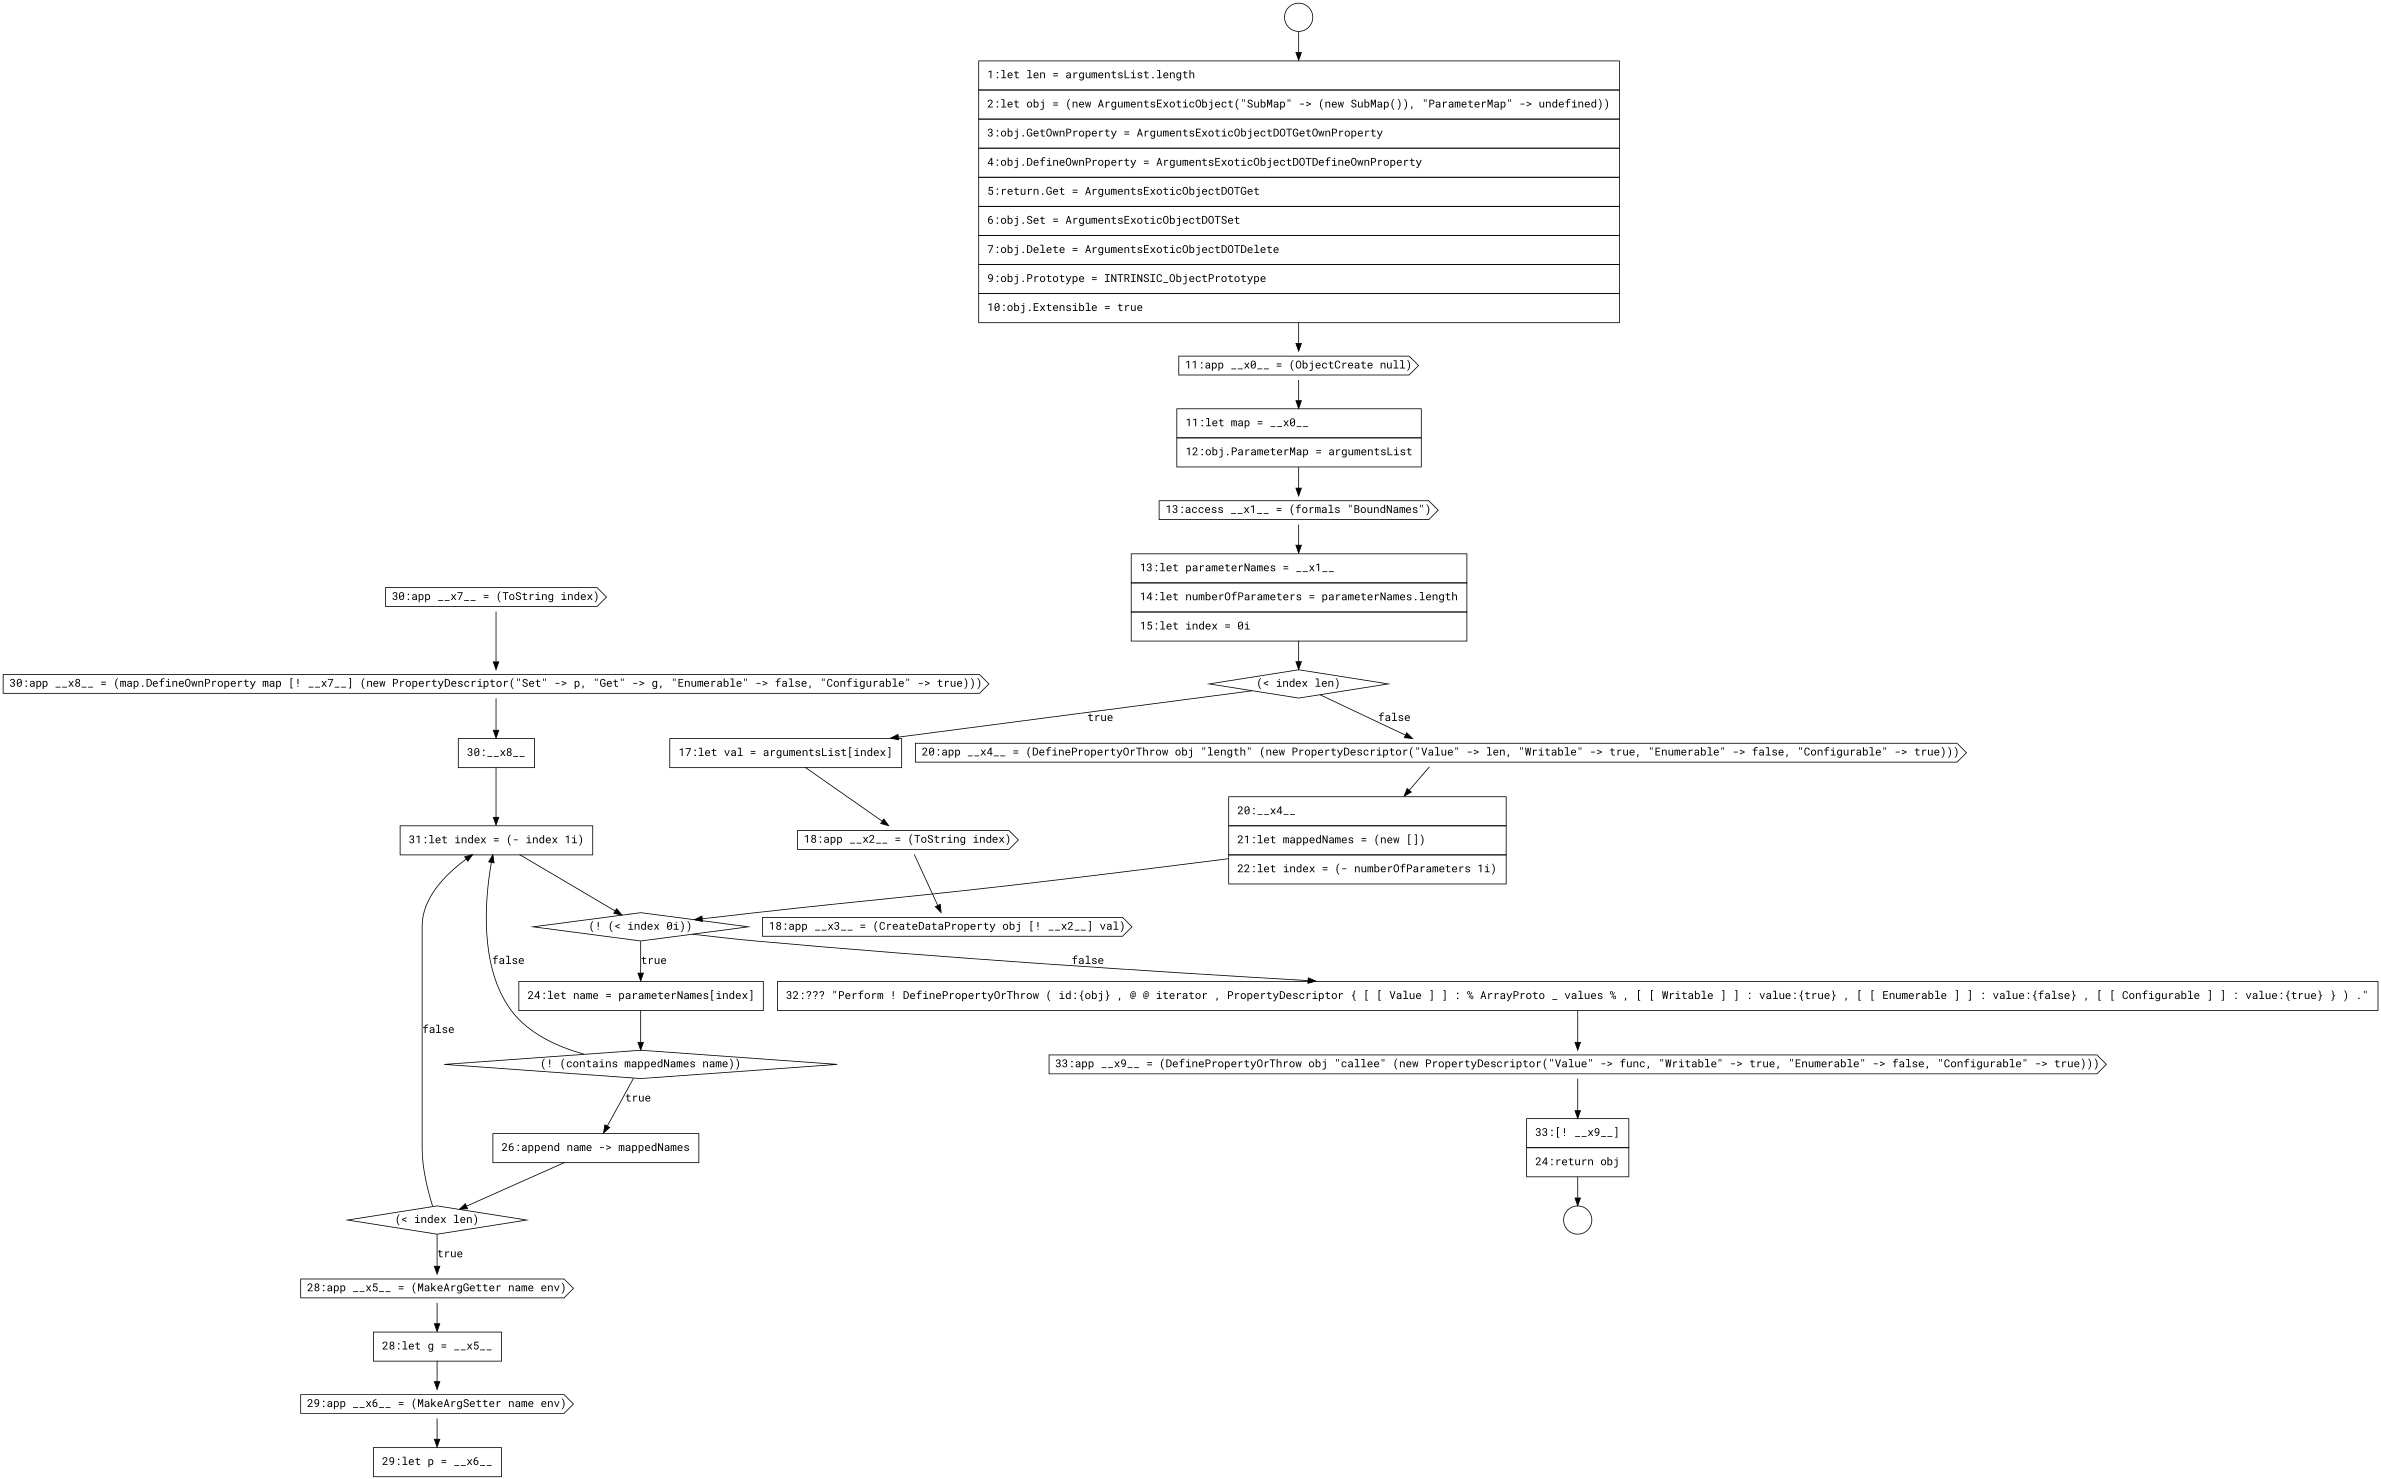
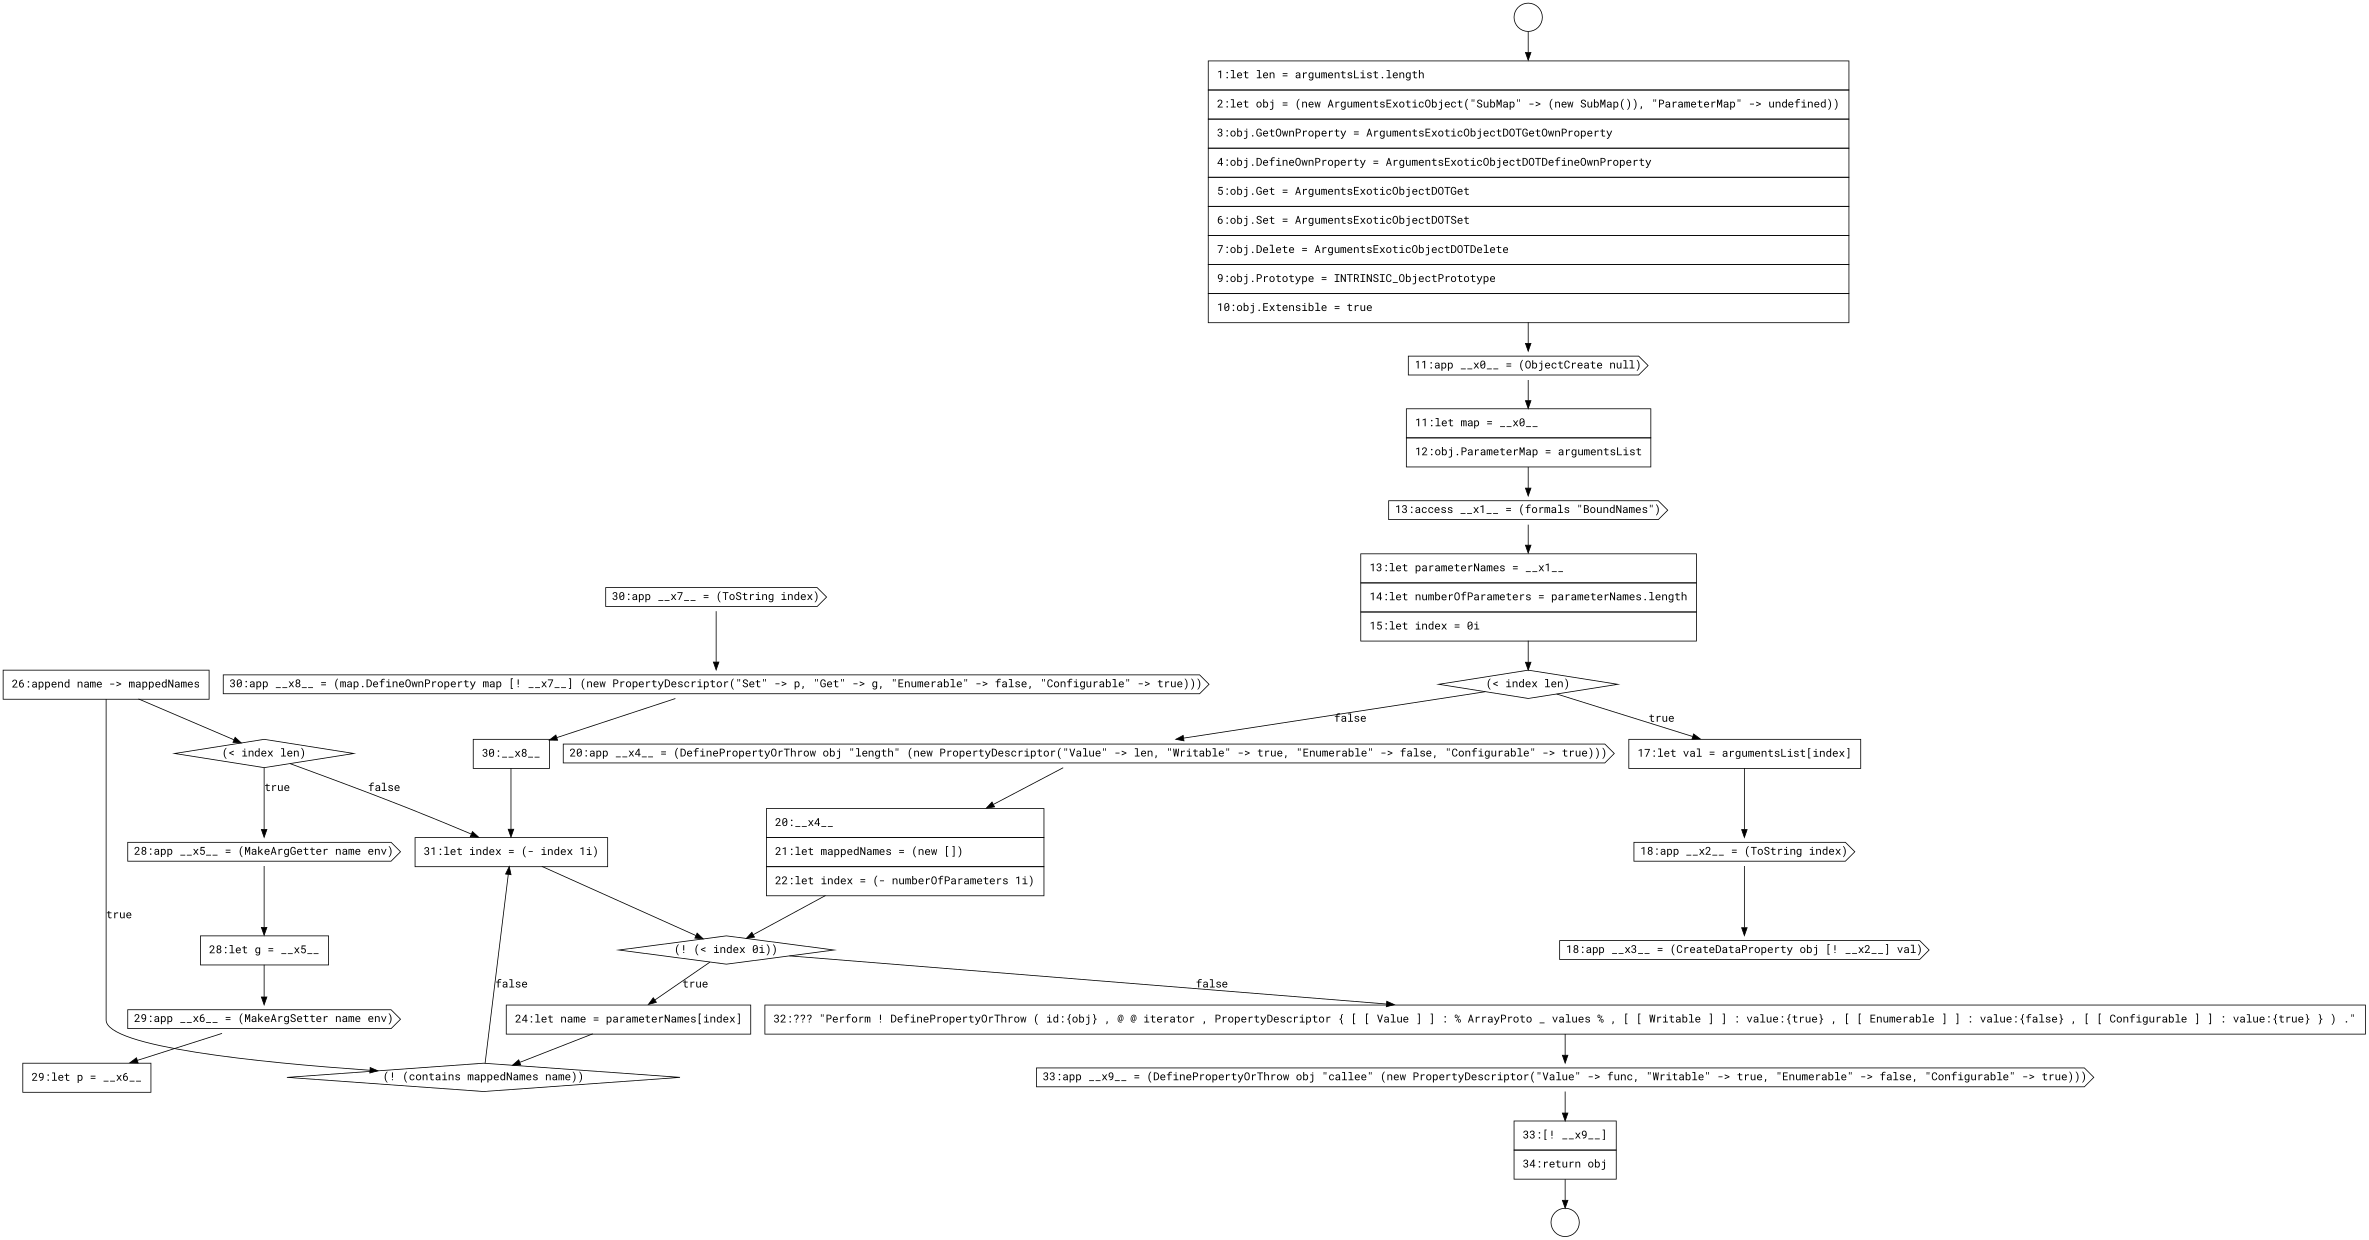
  digraph {
    fontname="Roboto Mono"
    node [color=black fillcolor=white fontname="Roboto Mono" shape=none style=filled]
    edge [color=black fontname="Roboto Mono"]
    n1 [label=<<font color="black">     <table border="0" cellborder="1" cellspacing="0" cellpadding="10">       <tr><td align="left">31:let index = (- index 1i)</td></tr>     </table>   </font>> margin=0]
    n2 [label=<<font color="black">(! (&lt; index 0i))</font>> shape=diamond]
    n3 [label=<<font color="black">     <table border="0" cellborder="1" cellspacing="0" cellpadding="10">       <tr><td align="left">32:??? &quot;Perform ! DefinePropertyOrThrow ( id:{obj} , @ @ iterator , PropertyDescriptor { [ [ Value ] ] : % ArrayProto _ values % , [ [ Writable ] ] : value:{true} , [ [ Enumerable ] ] : value:{false} , [ [ Configurable ] ] : value:{true} } ) .&quot;</td></tr>     </table>   </font>> margin=0]
    n4 [label=<<font color="black">     <table border="0" cellborder="1" cellspacing="0" cellpadding="10">       <tr><td align="left">24:let name = parameterNames[index]</td></tr>     </table>   </font>> margin=0]
    n5 [label=<<font color="black">(&lt; index len)</font>> shape=diamond]
    n6 [label=<<font color="black">28:app __x5__ = (MakeArgGetter name env)</font>> shape=cds]
    n7 [label=<<font color="black">     <table border="0" cellborder="1" cellspacing="0" cellpadding="10">       <tr><td align="left">28:let g = __x5__</td></tr>     </table>   </font>> margin=0]
    n8 [label=<<font color="black">     <table border="0" cellborder="1" cellspacing="0" cellpadding="10">       <tr><td align="left">17:let val = argumentsList[index]</td></tr>     </table>   </font>> margin=0]
    n9 [label=<<font color="black">18:app __x2__ = (ToString index)</font>> shape=cds]
    n10 [label=<<font color="black">18:app __x3__ = (CreateDataProperty obj [! __x2__] val)</font>> shape=cds]
    n11 [label=<<font color="black">     <table border="0" cellborder="1" cellspacing="0" cellpadding="10">       <tr><td align="left">29:let p = __x6__</td></tr>     </table>   </font>> margin=0]
    n12 [label=<<font color="black">30:app __x7__ = (ToString index)</font>> shape=cds]
    n13 [label=<<font color="black">30:app __x8__ = (map.DefineOwnProperty map [! __x7__] (new PropertyDescriptor(&quot;Set&quot; -&gt; p, &quot;Get&quot; -&gt; g, &quot;Enumerable&quot; -&gt; false, &quot;Configurable&quot; -&gt; true)))</font>> shape=cds]
    n14 [label=<<font color="black">11:app __x0__ = (ObjectCreate null)</font>> shape=cds]
    n15 [label=<<font color="black">     <table border="0" cellborder="1" cellspacing="0" cellpadding="10">       <tr><td align="left">11:let map = __x0__</td></tr>       <tr><td align="left">12:obj.ParameterMap = argumentsList</td></tr>     </table>   </font>> margin=0]
    n16 [label=<<font color="black">13:access __x1__ = (formals &quot;BoundNames&quot;)</font>> shape=cds]
    n17 [label=<<font color="black">     <table border="0" cellborder="1" cellspacing="0" cellpadding="10">       <tr><td align="left">20:__x4__</td></tr>       <tr><td align="left">21:let mappedNames = (new [])</td></tr>       <tr><td align="left">22:let index = (- numberOfParameters 1i)</td></tr>     </table>   </font>> margin=0]
    n18 [label=<<font color="black">33:app __x9__ = (DefinePropertyOrThrow obj &quot;callee&quot; (new PropertyDescriptor(&quot;Value&quot; -&gt; func, &quot;Writable&quot; -&gt; true, &quot;Enumerable&quot; -&gt; false, &quot;Configurable&quot; -&gt; true)))</font>> shape=cds]
-   n19 [label=<<font color="black">     <table border="0" cellborder="1" cellspacing="0" cellpadding="10">       <tr><td align="left">33:[! __x9__]</td></tr>       <tr><td align="left">24:return obj</td></tr>     </table>   </font>> margin=0]
+   n19 [label=<<font color="black">     <table border="0" cellborder="1" cellspacing="0" cellpadding="10">       <tr><td align="left">33:[! __x9__]</td></tr>       <tr><td align="left">34:return obj</td></tr>     </table>   </font>> margin=0]
    n20 [label=" " shape=circle]
    n21 [label=<<font color="black">     <table border="0" cellborder="1" cellspacing="0" cellpadding="10">       <tr><td align="left">13:let parameterNames = __x1__</td></tr>       <tr><td align="left">14:let numberOfParameters = parameterNames.length</td></tr>       <tr><td align="left">15:let index = 0i</td></tr>     </table>   </font>> margin=0]
    n22 [label=<<font color="black">(&lt; index len)</font>> shape=diamond]
    n23 [label=<<font color="black">20:app __x4__ = (DefinePropertyOrThrow obj &quot;length&quot; (new PropertyDescriptor(&quot;Value&quot; -&gt; len, &quot;Writable&quot; -&gt; true, &quot;Enumerable&quot; -&gt; false, &quot;Configurable&quot; -&gt; true)))</font>> shape=cds]
    n24 [label=<<font color="black">29:app __x6__ = (MakeArgSetter name env)</font>> shape=cds]
    n25 [label=<<font color="black">(! (contains mappedNames name))</font>> shape=diamond]
    n26 [label=<<font color="black">     <table border="0" cellborder="1" cellspacing="0" cellpadding="10">       <tr><td align="left">26:append name -&gt; mappedNames</td></tr>     </table>   </font>> margin=0]
-   n27 [label=<<font color="black">     <table border="0" cellborder="1" cellspacing="0" cellpadding="10">       <tr><td align="left">1:let len = argumentsList.length</td></tr>       <tr><td align="left">2:let obj = (new ArgumentsExoticObject(&quot;SubMap&quot; -&gt; (new SubMap()), &quot;ParameterMap&quot; -&gt; undefined))</td></tr>       <tr><td align="left">3:obj.GetOwnProperty = ArgumentsExoticObjectDOTGetOwnProperty</td></tr>       <tr><td align="left">4:obj.DefineOwnProperty = ArgumentsExoticObjectDOTDefineOwnProperty</td></tr>       <tr><td align="left">5:return.Get = ArgumentsExoticObjectDOTGet</td></tr>       <tr><td align="left">6:obj.Set = ArgumentsExoticObjectDOTSet</td></tr>       <tr><td align="left">7:obj.Delete = ArgumentsExoticObjectDOTDelete</td></tr>       <tr><td align="left">9:obj.Prototype = INTRINSIC_ObjectPrototype</td></tr>       <tr><td align="left">10:obj.Extensible = true</td></tr>     </table>   </font>> margin=0]
+   n27 [label=<<font color="black">     <table border="0" cellborder="1" cellspacing="0" cellpadding="10">       <tr><td align="left">1:let len = argumentsList.length</td></tr>       <tr><td align="left">2:let obj = (new ArgumentsExoticObject(&quot;SubMap&quot; -&gt; (new SubMap()), &quot;ParameterMap&quot; -&gt; undefined))</td></tr>       <tr><td align="left">3:obj.GetOwnProperty = ArgumentsExoticObjectDOTGetOwnProperty</td></tr>       <tr><td align="left">4:obj.DefineOwnProperty = ArgumentsExoticObjectDOTDefineOwnProperty</td></tr>       <tr><td align="left">5:obj.Get = ArgumentsExoticObjectDOTGet</td></tr>       <tr><td align="left">6:obj.Set = ArgumentsExoticObjectDOTSet</td></tr>       <tr><td align="left">7:obj.Delete = ArgumentsExoticObjectDOTDelete</td></tr>       <tr><td align="left">9:obj.Prototype = INTRINSIC_ObjectPrototype</td></tr>       <tr><td align="left">10:obj.Extensible = true</td></tr>     </table>   </font>> margin=0]
    n28 [label=<<font color="black">     <table border="0" cellborder="1" cellspacing="0" cellpadding="10">       <tr><td align="left">30:__x8__</td></tr>     </table>   </font>> margin=0]
    n29 [label=" " shape=circle]
    n1 -> n2
    n2 -> n3 [label=<<font color="black">false</font>>]
    n2 -> n4 [label=<<font color="black">true</font>>]
    n3 -> n18
    n4 -> n25
    n5 -> n1 [label=<<font color="black">false</font>>]
    n5 -> n6 [label=<<font color="black">true</font>>]
    n6 -> n7
    n7 -> n24
    n8 -> n9
    n9 -> n10
    n12 -> n13
    n13 -> n28
    n14 -> n15
    n15 -> n16
    n16 -> n21
    n17 -> n2
    n18 -> n19
    n19 -> n20
    n21 -> n22
    n22 -> n8 [label=<<font color="black">true</font>>]
    n22 -> n23 [label=<<font color="black">false</font>>]
    n23 -> n17
    n24 -> n11
    n25 -> n1 [label=<<font color="black">false</font>>]
-   n25 -> n26 [label=<<font color="black">true</font>>]
+   n26 -> n25 [label=<<font color="black">true</font>>]
    n26 -> n5
    n27 -> n14
    n28 -> n1
    n29 -> n27
  }
